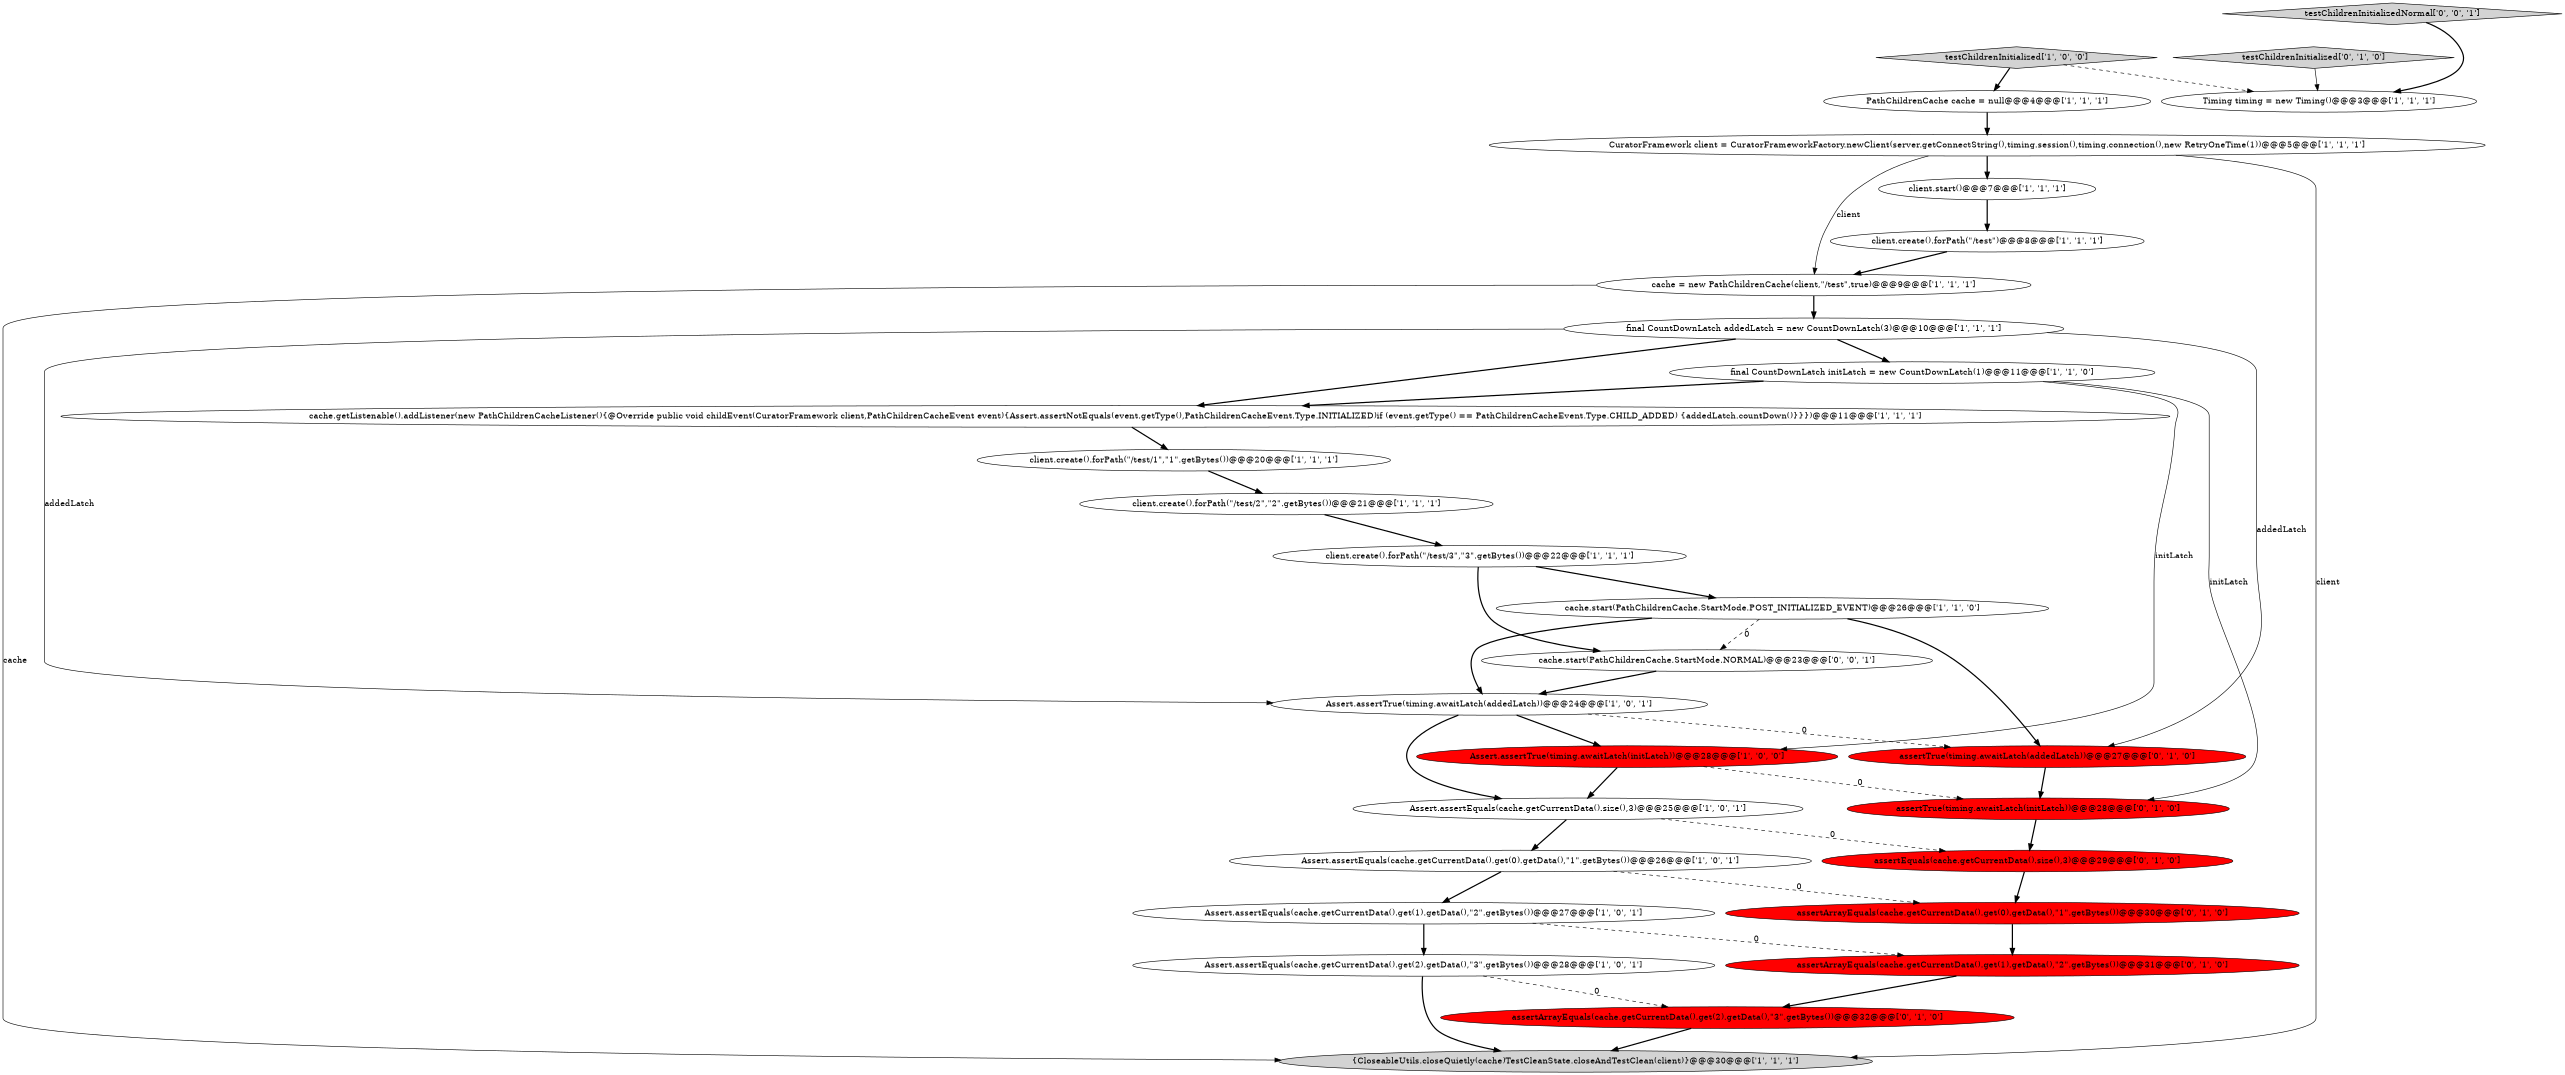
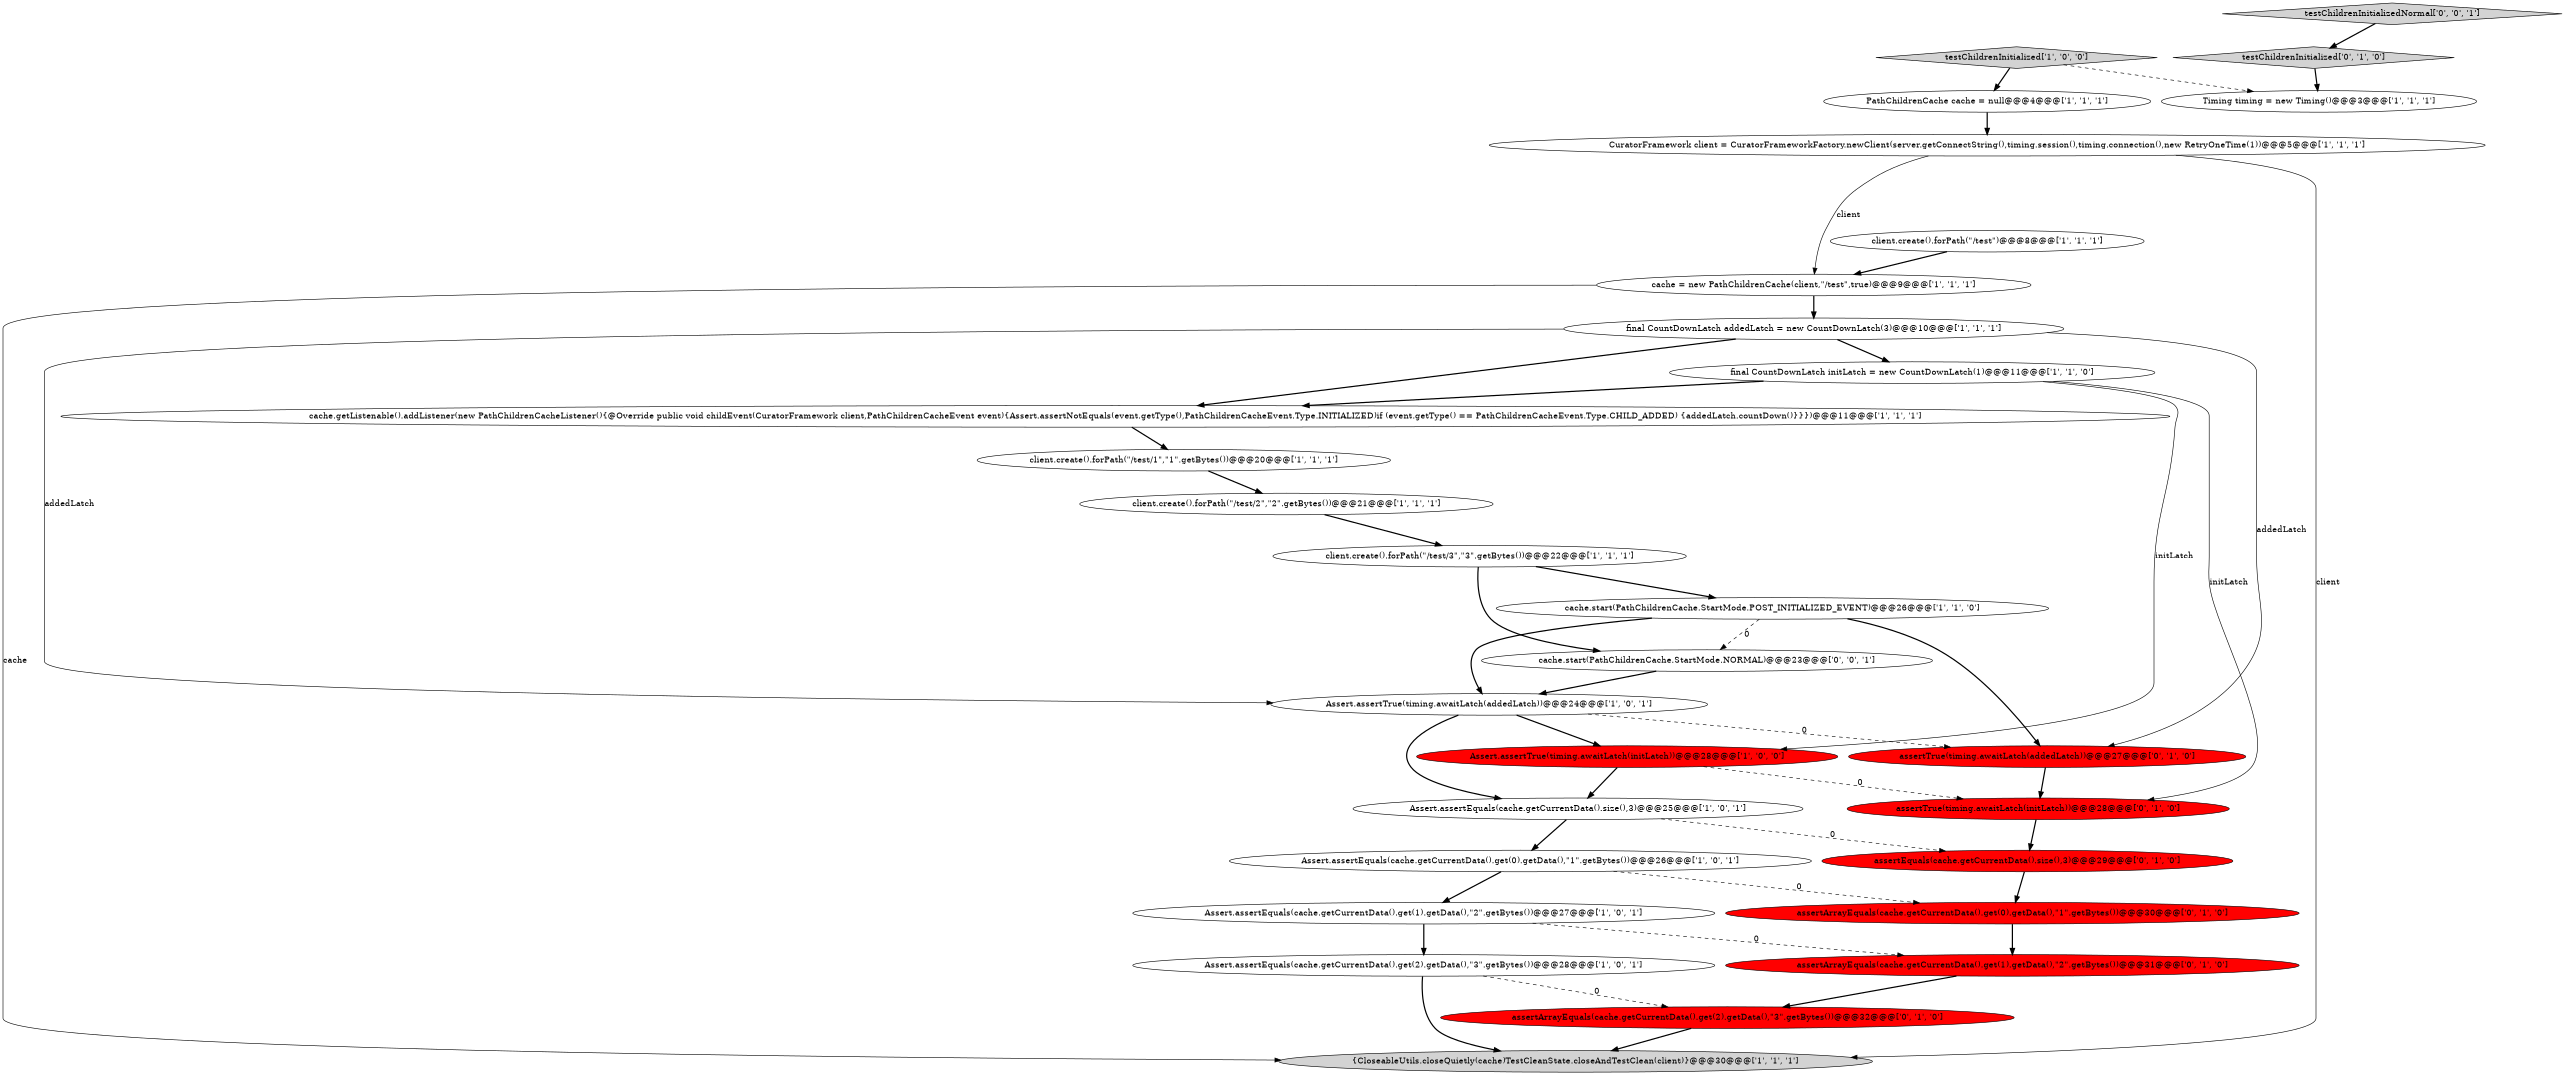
  digraph {
    node [fillcolor=white shape=ellipse style=filled]
    edge [style=bold]
    n1 [fillcolor=lightgray label="testChildrenInitializedNormal['0', '0', '1']" shape=diamond]
    n2 [label="Timing timing = new Timing()@@@3@@@['1', '1', '1']"]
    n3 [fillcolor=lightgray label="testChildrenInitialized['1', '0', '0']" shape=diamond]
    n4 [label="PathChildrenCache cache = null@@@4@@@['1', '1', '1']"]
    n5 [fillcolor=red label="assertTrue(timing.awaitLatch(initLatch))@@@28@@@['0', '1', '0']"]
    n6 [fillcolor=red label="assertEquals(cache.getCurrentData().size(),3)@@@29@@@['0', '1', '0']"]
    n7 [fillcolor=red label="assertArrayEquals(cache.getCurrentData().get(0).getData(),\"1\".getBytes())@@@30@@@['0', '1', '0']"]
    n8 [fillcolor=red label="assertArrayEquals(cache.getCurrentData().get(2).getData(),\"3\".getBytes())@@@32@@@['0', '1', '0']"]
    n9 [fillcolor=lightgray label="{CloseableUtils.closeQuietly(cache)TestCleanState.closeAndTestClean(client)}@@@30@@@['1', '1', '1']"]
    n10 [label="Assert.assertEquals(cache.getCurrentData().get(1).getData(),\"2\".getBytes())@@@27@@@['1', '0', '1']"]
    n11 [label="Assert.assertEquals(cache.getCurrentData().get(2).getData(),\"3\".getBytes())@@@28@@@['1', '0', '1']"]
    n12 [fillcolor=red label="assertArrayEquals(cache.getCurrentData().get(1).getData(),\"2\".getBytes())@@@31@@@['0', '1', '0']"]
    n13 [fillcolor=lightgray label="testChildrenInitialized['0', '1', '0']" shape=diamond]
    n14 [label="final CountDownLatch addedLatch = new CountDownLatch(3)@@@10@@@['1', '1', '1']"]
    n15 [label="Assert.assertTrue(timing.awaitLatch(addedLatch))@@@24@@@['1', '0', '1']"]
    n16 [label="cache.getListenable().addListener(new PathChildrenCacheListener(){@Override public void childEvent(CuratorFramework client,PathChildrenCacheEvent event){Assert.assertNotEquals(event.getType(),PathChildrenCacheEvent.Type.INITIALIZED)if (event.getType() == PathChildrenCacheEvent.Type.CHILD_ADDED) {addedLatch.countDown()}}})@@@11@@@['1', '1', '1']"]
    n17 [fillcolor=red label="assertTrue(timing.awaitLatch(addedLatch))@@@27@@@['0', '1', '0']"]
    n18 [label="final CountDownLatch initLatch = new CountDownLatch(1)@@@11@@@['1', '1', '0']"]
    n19 [label="Assert.assertEquals(cache.getCurrentData().size(),3)@@@25@@@['1', '0', '1']"]
    n20 [fillcolor=red label="Assert.assertTrue(timing.awaitLatch(initLatch))@@@28@@@['1', '0', '0']"]
    n21 [label="client.create().forPath(\"/test/1\",\"1\".getBytes())@@@20@@@['1', '1', '1']"]
    n22 [label="CuratorFramework client = CuratorFrameworkFactory.newClient(server.getConnectString(),timing.session(),timing.connection(),new RetryOneTime(1))@@@5@@@['1', '1', '1']"]
    n23 [label="client.create().forPath(\"/test\")@@@8@@@['1', '1', '1']"]
    n24 [label="cache = new PathChildrenCache(client,\"/test\",true)@@@9@@@['1', '1', '1']"]
-   n25 [label="client.start()@@@7@@@['1', '1', '1']"]
    n26 [label="client.create().forPath(\"/test/2\",\"2\".getBytes())@@@21@@@['1', '1', '1']"]
    n27 [label="client.create().forPath(\"/test/3\",\"3\".getBytes())@@@22@@@['1', '1', '1']"]
    n28 [label="cache.start(PathChildrenCache.StartMode.POST_INITIALIZED_EVENT)@@@26@@@['1', '1', '0']"]
    n29 [label="cache.start(PathChildrenCache.StartMode.NORMAL)@@@23@@@['0', '0', '1']"]
    n30 [label="Assert.assertEquals(cache.getCurrentData().get(0).getData(),\"1\".getBytes())@@@26@@@['1', '0', '1']"]
-   n1 -> n2
+   n1 -> n13
    n3 -> n2 [style=dashed]
    n3 -> n4
    n4 -> n22
    n5 -> n6
    n6 -> n7
    n7 -> n12
    n8 -> n9
    n10 -> n11
    n10 -> n12 [label=0 style=dashed]
    n11 -> n8 [label=0 style=dashed]
    n11 -> n9
    n12 -> n8
-   n13 -> n2 [style=solid]
+   n13 -> n2
    n14 -> n15 [label=addedLatch style=solid]
    n14 -> n16
    n14 -> n17 [label=addedLatch style=solid]
    n14 -> n18
    n15 -> n17 [label=0 style=dashed]
    n15 -> n19
    n15 -> n20
    n16 -> n21
    n17 -> n5
    n18 -> n5 [label=initLatch style=solid]
    n18 -> n16
    n18 -> n20 [label=initLatch style=solid]
    n19 -> n6 [label=0 style=dashed]
    n19 -> n30
    n20 -> n5 [label=0 style=dashed]
    n20 -> n19
    n21 -> n26
    n22 -> n9 [label=client style=solid]
    n22 -> n24 [label=client style=solid]
-   n22 -> n25
    n23 -> n24
    n24 -> n9 [label=cache style=solid]
    n24 -> n14
-   n25 -> n23
    n26 -> n27
    n27 -> n28
    n27 -> n29
    n28 -> n15
    n28 -> n17
    n28 -> n29 [label=0 style=dashed]
    n29 -> n15
    n30 -> n7 [label=0 style=dashed]
    n30 -> n10
  }
